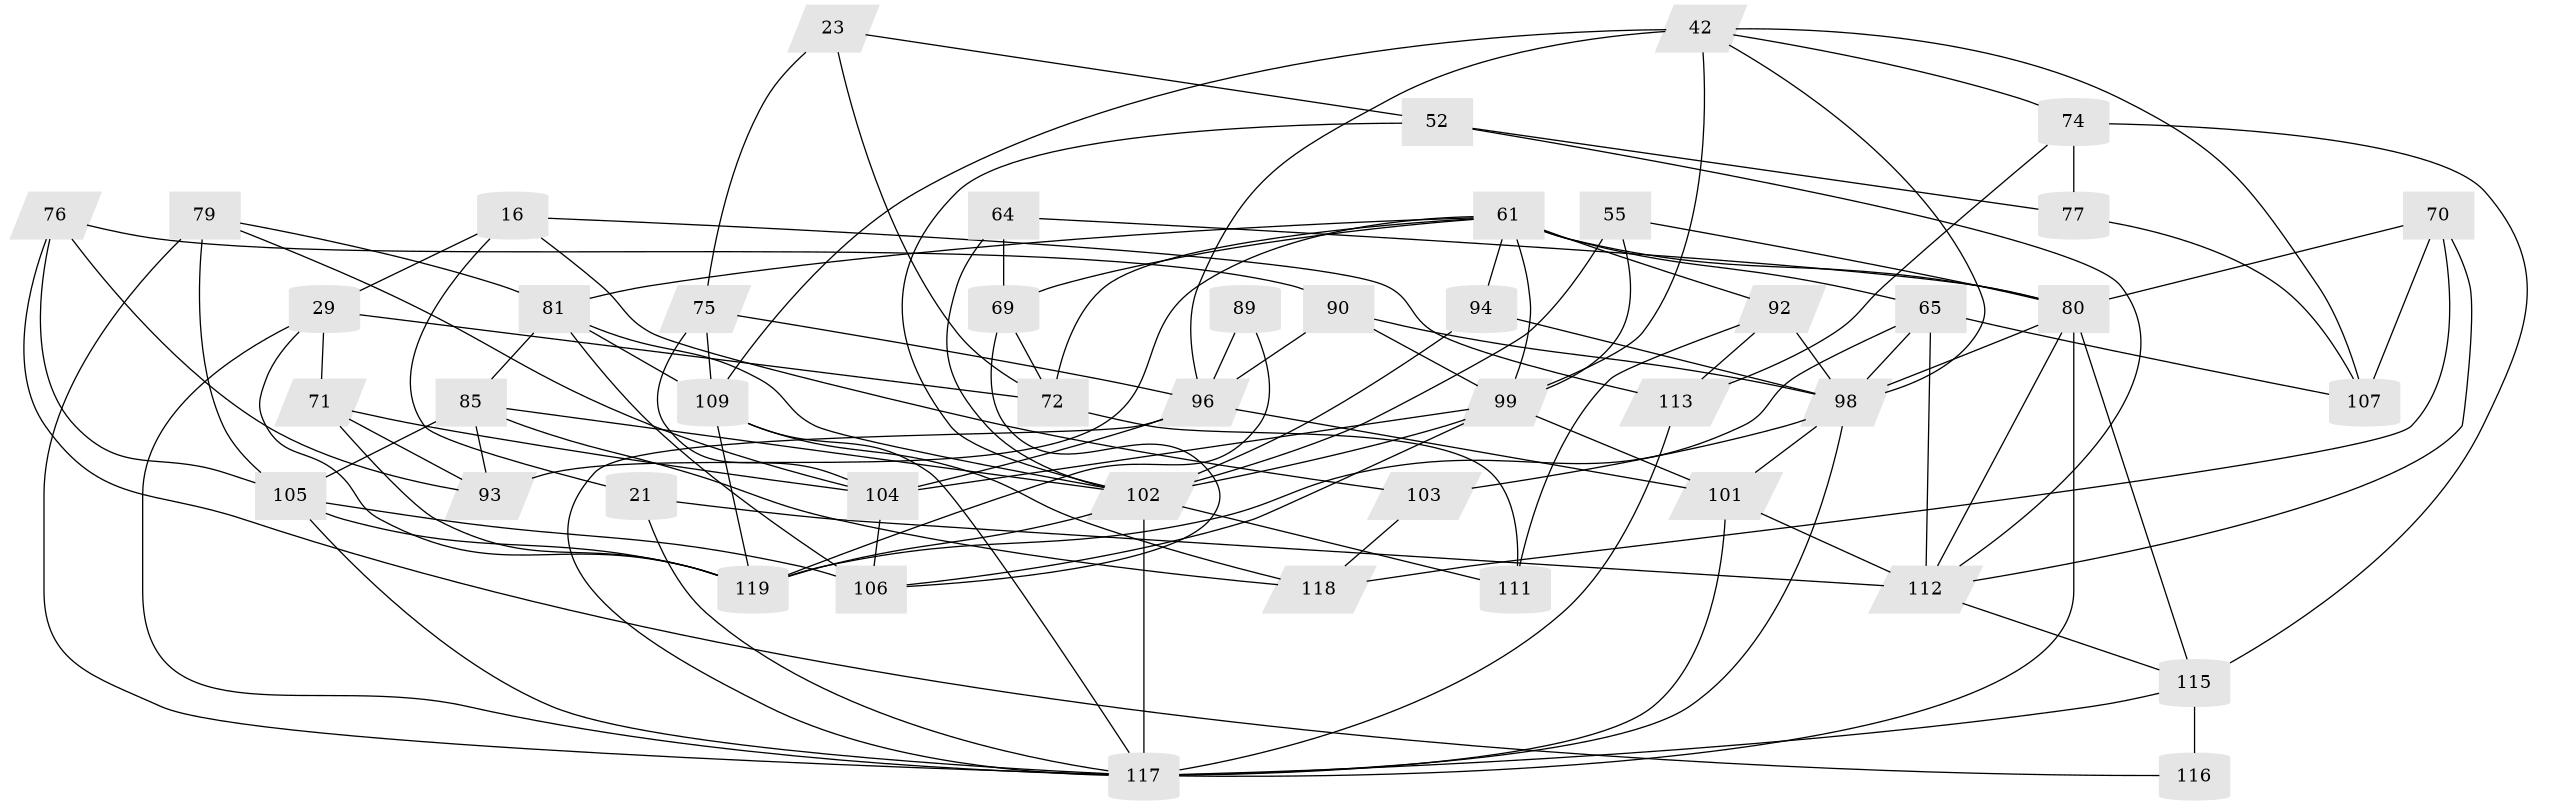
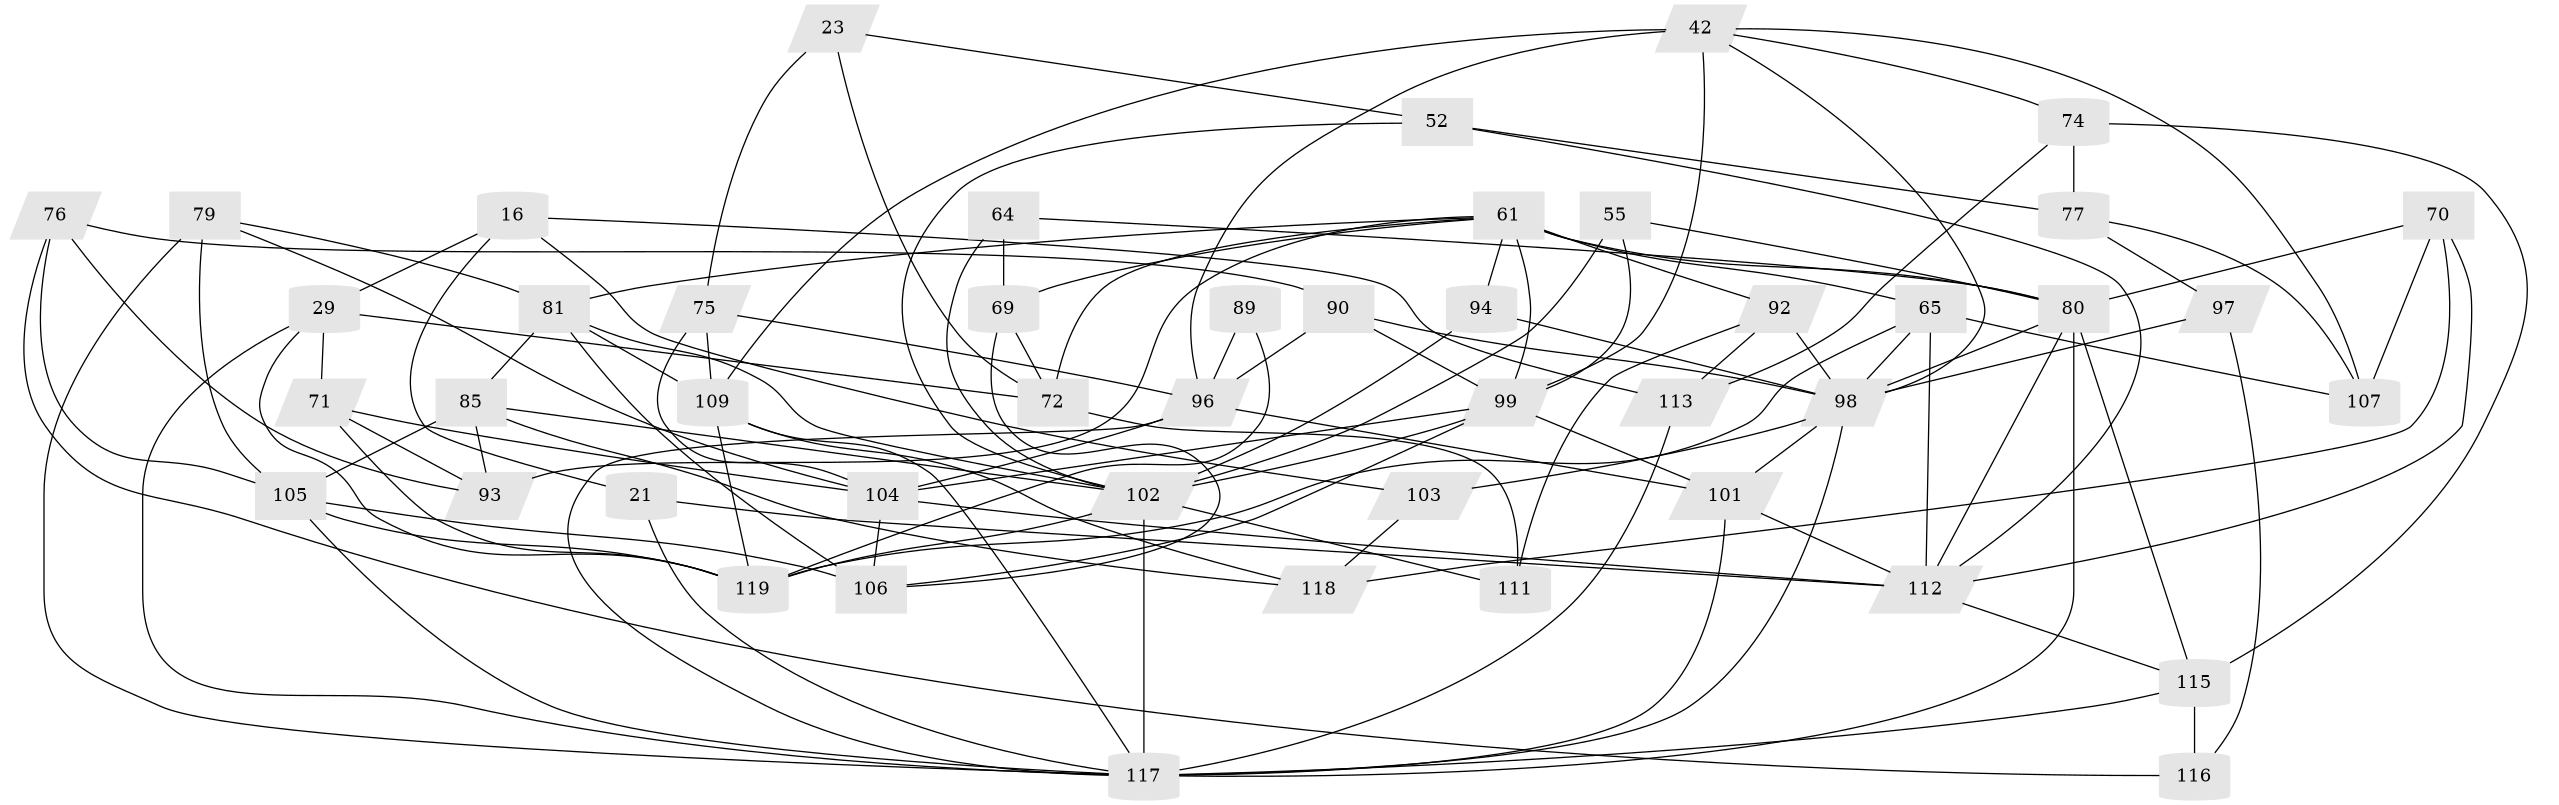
  graph {
    node [color=gray90 shape=parallelogram style=filled]
    16 [shape=cylinder super="+9"]
    21 [shape=cylinder]
    29 [shape=cylinder super="+24"]
    103 [super="+20"]
    113
    112 [super="+4+57+83"]
    117 [shape=cylinder super="+62+110"]
    72 [shape=box super="+6+48"]
    71
    119 [shape=cylinder super="+67+114+108"]
    118
    115 [shape=cylinder super="+82"]
    52 [shape=box super="+12"]
    77 [shape=cylinder]
    102 [super="+32+86+73"]
    23
    75 [super="+15"]
    111 [shape=cylinder]
    96 [super="+3+34+58+38+28"]
    109 [shape=cylinder super="+78+26"]
    104 [shape=box super="+5+30"]
    93
    42 [super="+13+39+22"]
    74 [shape=cylinder]
    98 [super="+68+95"]
    99 [super="+43+50"]
    107 [shape=cylinder super="+51"]
    101 [super="+31"]
    106 [shape=box super="+35"]
+   97
    80 [shape=box super="+18+40"]
    55 [shape=box]
    61 [shape=box super="+60+44"]
    65 [shape=box super="+2+7"]
    69 [shape=cylinder]
    81 [shape=box super="+54"]
    92
    94 [shape=cylinder]
    85 [shape=box super="+84"]
    64 [shape=box super="+46"]
    70 [shape=box]
    116 [shape=cylinder]
    76
    90 [shape=box]
    105 [shape=box super="+59+100"]
    79 [shape=box]
    89 [shape=cylinder super="+66"]
    16 -- 21 [weight=2]
    16 -- 29
    16 -- 103 [weight=2]
    16 -- 113
    21 -- 112
    21 -- 117
    29 -- 117
    29 -- 72 [weight=2]
    29 -- 71
    29 -- 119
    103 -- 118
    113 -- 117
    112 -- 115
    72 -- 111 [weight=2]
    71 -- 119
    71 -- 104
    71 -- 93
    115 -- 117
    115 -- 116 [weight=2]
    52 -- 112
    52 -- 77 [weight=2]
    52 -- 102 [weight=2]
    77 -- 107
+   77 -- 97
    102 -- 117 [weight=3]
    102 -- 119 [weight=4]
    102 -- 111
    23 -- 72 [weight=2]
    23 -- 52
    23 -- 75
    75 -- 96 [weight=2]
    75 -- 109 [weight=2]
    75 -- 104
    96 -- 117 [weight=5]
    96 -- 104
    96 -- 101
    109 -- 117
    109 -- 119
    109 -- 118
+   104 -- 112 [weight=2]
    104 -- 106
    42 -- 96 [weight=2]
    42 -- 109 [weight=2]
    42 -- 74
    42 -- 98
    42 -- 99 [weight=2]
    42 -- 107 [weight=2]
    74 -- 113
    74 -- 115
    74 -- 77
    98 -- 103
    98 -- 117 [weight=2]
    98 -- 101
    99 -- 102
    99 -- 104
    99 -- 101 [weight=2]
    99 -- 106
    101 -- 112
    101 -- 117
+   97 -- 98
+   97 -- 116
    80 -- 112
    80 -- 117 [weight=4]
    80 -- 115
    80 -- 98 [weight=2]
    55 -- 102 [weight=2]
    55 -- 99
    55 -- 80
    61 -- 72
    61 -- 93
    61 -- 99
    61 -- 80
    61 -- 65 [weight=2]
    61 -- 69
    61 -- 81
    61 -- 92
    61 -- 94
    65 -- 112 [weight=2]
    65 -- 119
    65 -- 98
    65 -- 107 [weight=2]
    69 -- 72
    69 -- 106
    81 -- 102 [weight=2]
    81 -- 109
    81 -- 106
    81 -- 85 [weight=2]
    92 -- 113
    92 -- 111
    92 -- 98
    94 -- 102 [weight=2]
    94 -- 98
    85 -- 118
    85 -- 102
    85 -- 93
    85 -- 105
    64 -- 102 [weight=2]
    64 -- 80
    64 -- 69 [weight=2]
    70 -- 112
    70 -- 118
    70 -- 107
    70 -- 80
    76 -- 93
    76 -- 116
    76 -- 90
    76 -- 105
    90 -- 96
    90 -- 98
    90 -- 99
    105 -- 117
    105 -- 119 [weight=4]
    105 -- 106 [weight=2]
    79 -- 117
    79 -- 104
    79 -- 81
    79 -- 105
    89 -- 119 [weight=2]
    89 -- 96 [weight=2]
  }
